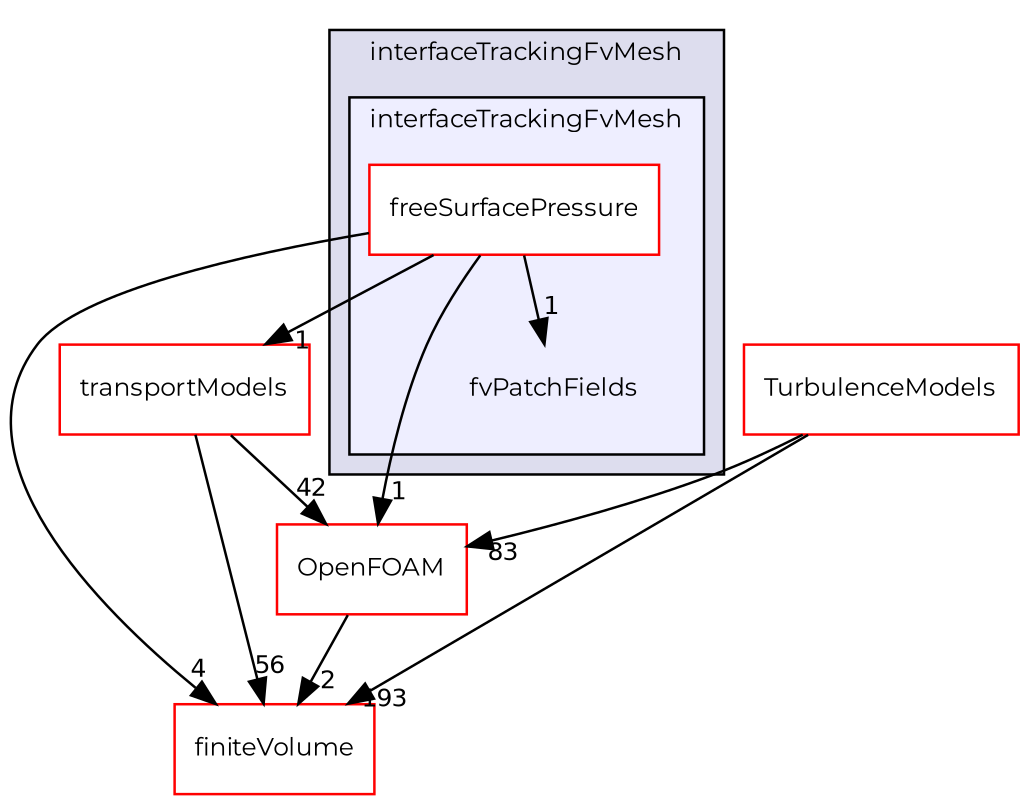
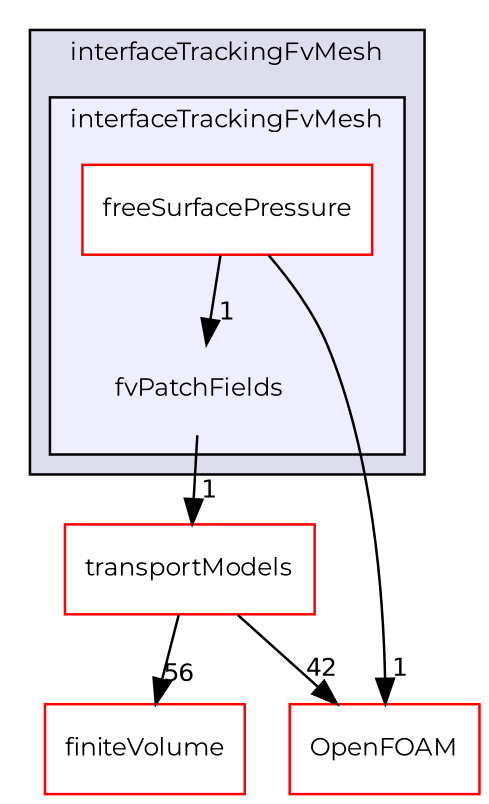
  digraph {
    compound=true
    fontname=Montserrat
    node [fontname=Montserrat fontsize=10 shape=box color=red]
    edge [fontname=Montserrat headlabel=1 labeldistance=1.5 labelfontname=Helvetica labelfontsize=10]
    n1 [label=fvPatchFields shape=plaintext color=""]
    n2 [fillcolor=white label=freeSurfacePressure style=filled]
    n3 [label=finiteVolume]
    n4 [label=OpenFOAM]
    n5 [label=transportModels]
-   n6 [label=TurbulenceModels]
    subgraph cluster_1 {
      bgcolor="#ddddee"
      fontsize=10
      label=interfaceTrackingFvMesh
      pencolor=black
      subgraph cluster_2 {
        bgcolor="#eeeeff"
        fontsize=10
        label=interfaceTrackingFvMesh
        pencolor=black
        n1
        n2
      }
    }
    n2 -> n1
-   n2 -> n3 [headlabel=4]
    n2 -> n4
-   n2 -> n5
-   n4 -> n3 [headlabel=2]
+   n1 -> n5
    n5 -> n3 [headlabel=56]
    n5 -> n4 [headlabel=42]
-   n6 -> n3 [headlabel=193]
-   n6 -> n4 [headlabel=83]
  }
